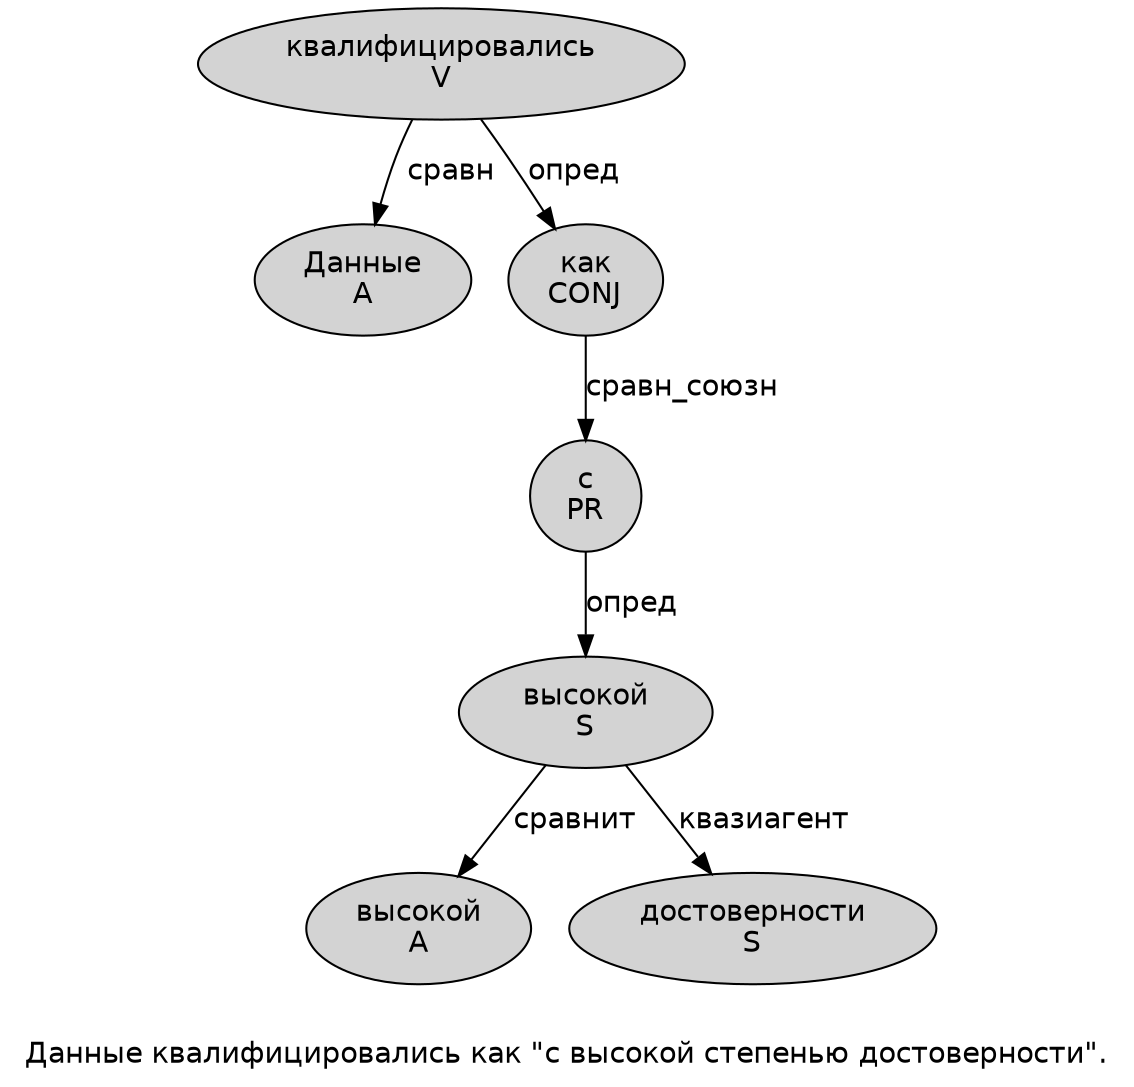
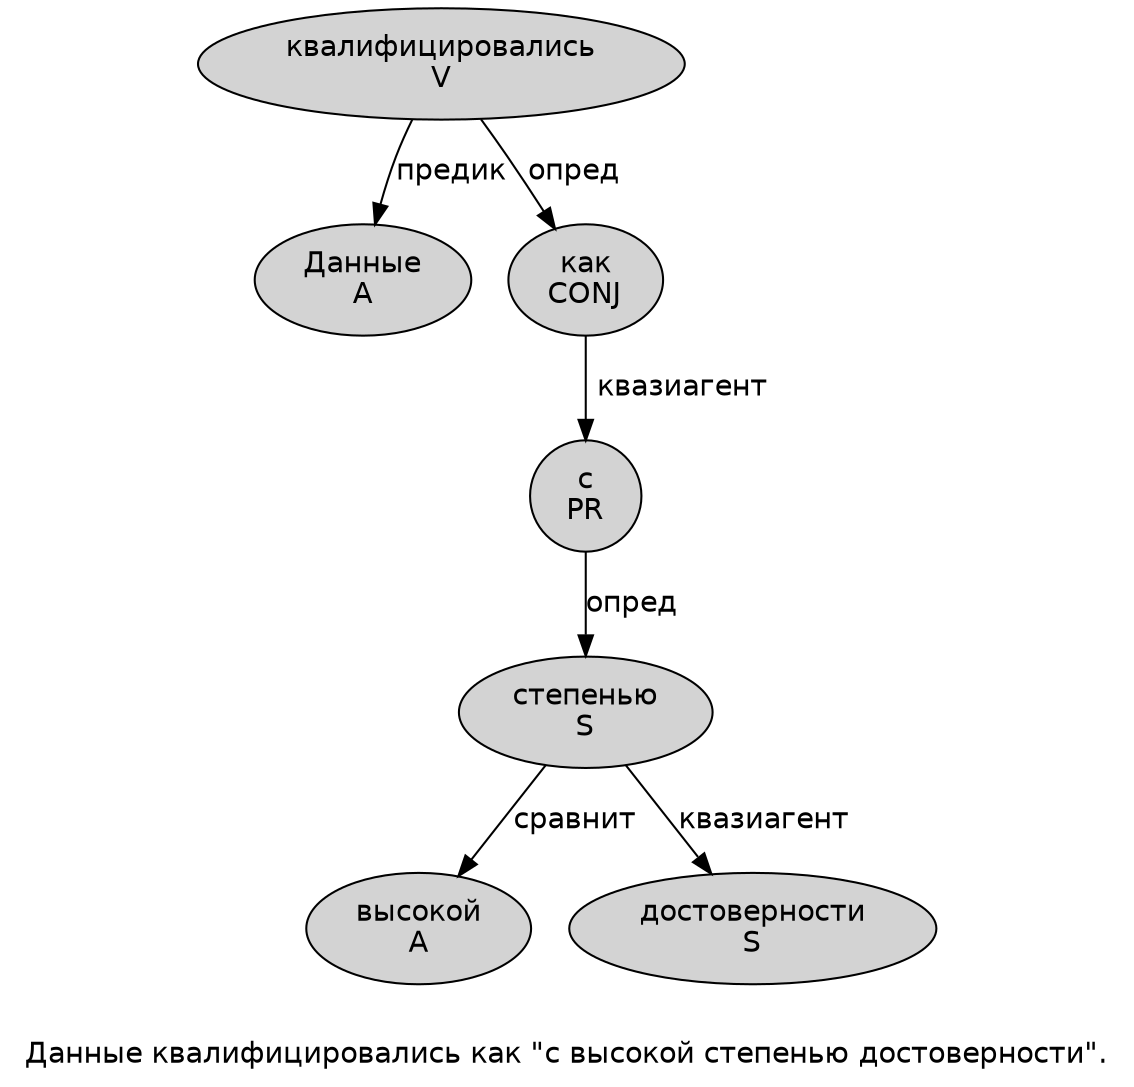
  digraph {
    fontname="DejaVu Sans"
    label="Данные квалифицировались как \"с высокой степенью достоверности\"."
    node [fillcolor=lightgray fontname="DejaVu Sans" penwidth=1 shape=ellipse style=filled]
    edge [fontname="DejaVu Sans"]
    n1 [label="Данные\nA"]
    n2 [label="квалифицировались\nV"]
    n3 [label="как\nCONJ"]
    n4 [label="с\nPR"]
-   n5 [label="высокой\nS"]
+   n5 [label="степенью\nS"]
    n6 [label="высокой\nA"]
    n7 [label="достоверности\nS"]
-   n2 -> n1 [label="сравн"]
+   n2 -> n1 [label="предик"]
    n2 -> n3 [label="опред"]
-   n3 -> n4 [label="сравн_союзн"]
+   n3 -> n4 [label="квазиагент"]
    n4 -> n5 [label="опред"]
    n5 -> n6 [label="сравнит"]
    n5 -> n7 [label="квазиагент"]
  }
